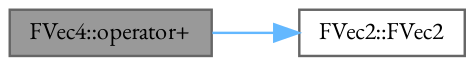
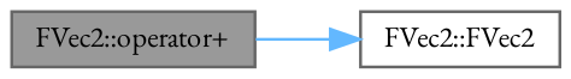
  digraph {
    rankdir=LR
    fontname="EB Garamond"
    node [fontname="EB Garamond" fontsize=10 shape=box style=filled]
-   n1 [color=gray40 fillcolor=grey60 fontcolor=black height=0.2 label="FVec4::operator+" width=0.4]
+   n1 [color=gray40 fillcolor=grey60 fontcolor=black height=0.2 label="FVec2::operator+" width=0.4]
    n2 [color=grey40 fillcolor=white height=0.2 label="FVec2::FVec2" width=0.4]
    n1 -> n2 [color=steelblue1 fontname="EB Garamond" fontsize=10 labelfontname=Helvetica labelfontsize=10 style=solid]
  }
